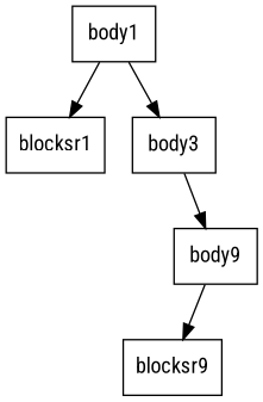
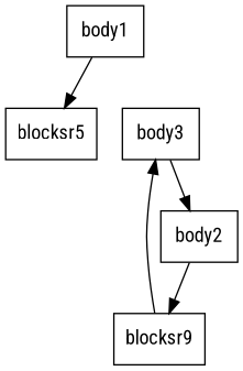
  digraph {
    fontname="Roboto Condensed"
    node [fontname="Roboto Condensed" op_type=body shape=box]
    edge [fontname="Roboto Condensed"]
    body1 [input=yes]
-   blocksr1 [op_type=blocksr]
+   blocksr1 [op_type=blocksr label=blocksr5]
    n3 [label=blocksr9 op_type=blocksr]
-   body2 [label=body9]
+   body2
    body3 [output=yes]
    body1 -> blocksr1
-   body1 -> body3
+   n3 -> body3
    body2 -> n3
    body3 -> body2
  }
